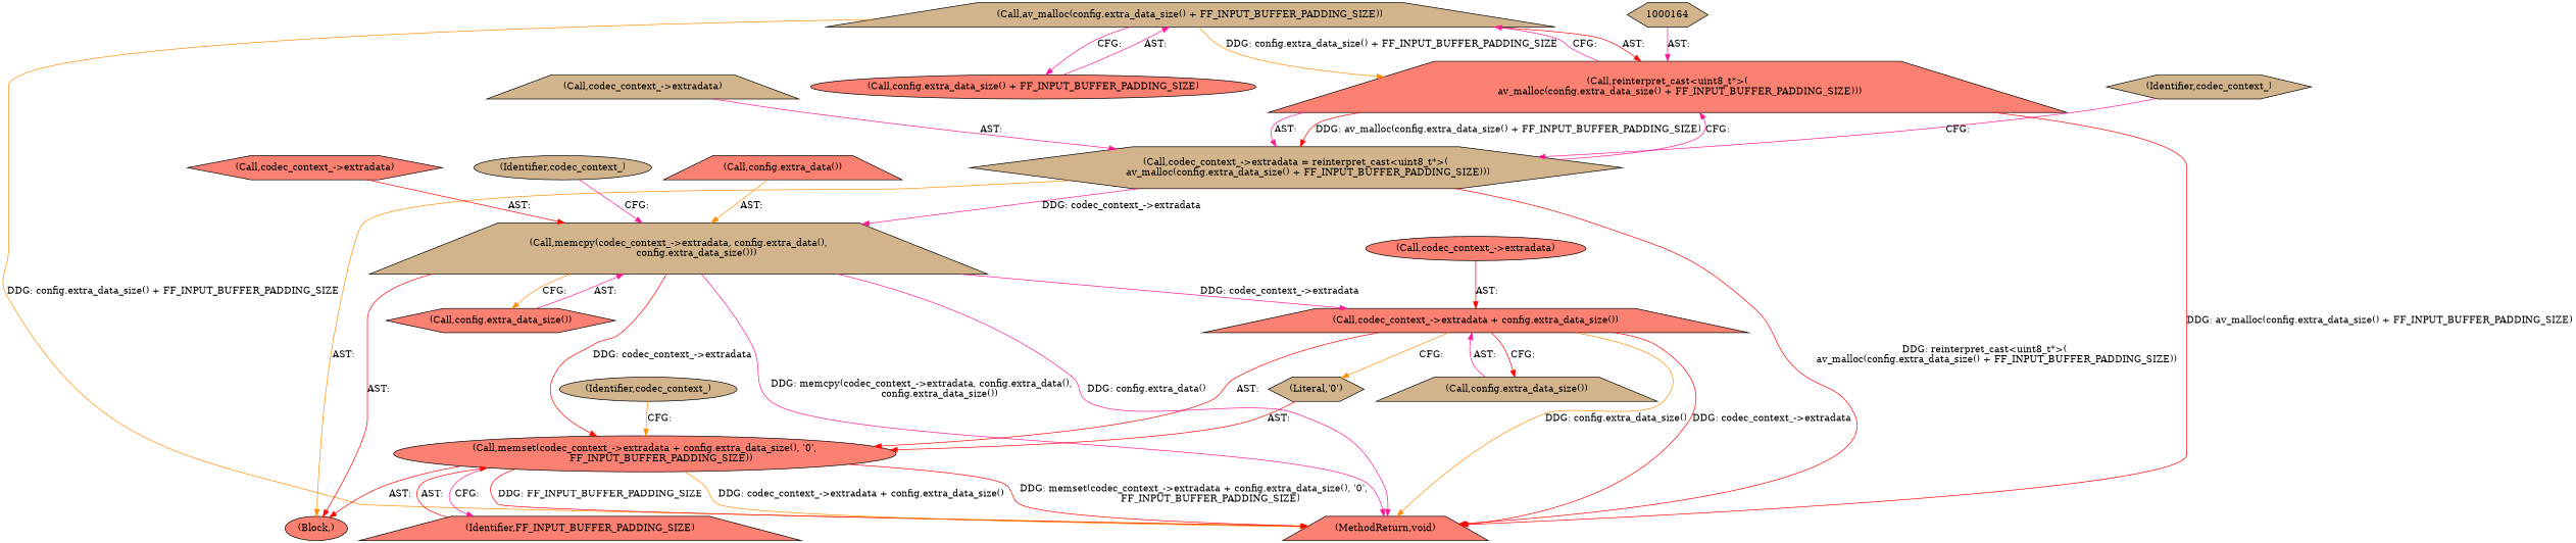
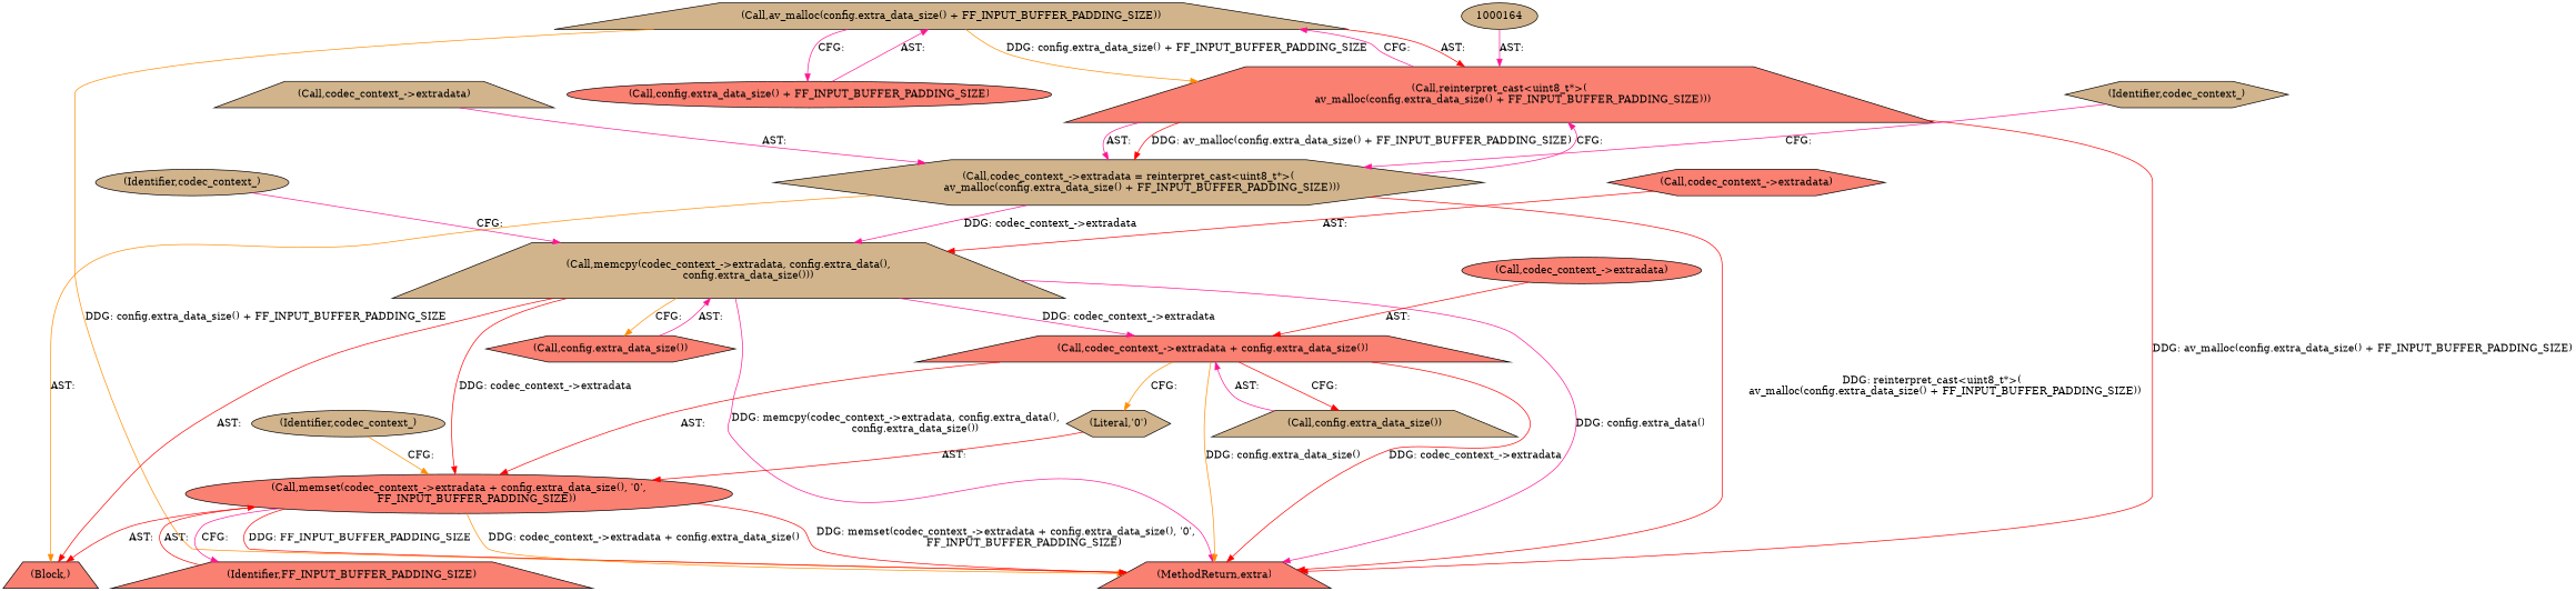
  digraph {
    node [fillcolor=salmon shape=trapezium style=filled]
    edge [color=red]
    n1 [fillcolor=tan label="(Call,av_malloc(config.extra_data_size() + FF_INPUT_BUFFER_PADDING_SIZE))"]
    n2 [label="(Call,reinterpret_cast<uint8_t*>(\n        av_malloc(config.extra_data_size() + FF_INPUT_BUFFER_PADDING_SIZE)))"]
-   n3 [label="(MethodReturn,void)"]
+   n3 [label="(MethodReturn,extra)"]
    n4 [label="(Call,config.extra_data_size() + FF_INPUT_BUFFER_PADDING_SIZE)" shape=ellipse]
    n5 [fillcolor=tan label="(Call,codec_context_->extradata = reinterpret_cast<uint8_t*>(\n        av_malloc(config.extra_data_size() + FF_INPUT_BUFFER_PADDING_SIZE)))" shape=hexagon]
    n6 [fillcolor=tan label="(Call,memcpy(codec_context_->extradata, config.extra_data(),\n            config.extra_data_size()))"]
-   n7 [label="(Block,)" shape=ellipse]
+   n7 [label="(Block,)"]
    n8 [label="(Call,memset(codec_context_->extradata + config.extra_data_size(), '\0',\n           FF_INPUT_BUFFER_PADDING_SIZE))" shape=ellipse]
    n9 [label="(Call,codec_context_->extradata + config.extra_data_size())"]
    n10 [label="(Call,config.extra_data_size())" shape=hexagon]
    n11 [label="(Identifier,FF_INPUT_BUFFER_PADDING_SIZE)"]
    n12 [fillcolor=tan label="(Call,config.extra_data_size())"]
    n13 [fillcolor=tan label="(Literal,'\0')" shape=hexagon]
-   n14 [label="(Call,config.extra_data())"]
    n15 [label="(Call,codec_context_->extradata)" shape=hexagon]
    n16 [label="(Call,codec_context_->extradata)" shape=ellipse]
    n17 [fillcolor=tan label="(Call,codec_context_->extradata)"]
    n18 [fillcolor=tan label="(Identifier,codec_context_)" shape=ellipse]
    n19 [fillcolor=tan label="(Identifier,codec_context_)" shape=ellipse]
    n20 [fillcolor=tan label="(Identifier,codec_context_)" shape=hexagon]
-   1000164 [fillcolor=tan shape=hexagon]
+   1000164 [fillcolor=tan shape=ellipse]
    n1 -> n2 [label="AST: "]
    n1 -> n2 [color=darkorange label="DDG: config.extra_data_size() + FF_INPUT_BUFFER_PADDING_SIZE"]
    n1 -> n3 [color=darkorange label="DDG: config.extra_data_size() + FF_INPUT_BUFFER_PADDING_SIZE"]
    n1 -> n4 [color=deeppink label="CFG: "]
    n2 -> n1 [color=deeppink label="CFG: "]
    n2 -> n3 [label="DDG: av_malloc(config.extra_data_size() + FF_INPUT_BUFFER_PADDING_SIZE)"]
    n2 -> n5 [color=deeppink label="AST: "]
    n2 -> n5 [label="DDG: av_malloc(config.extra_data_size() + FF_INPUT_BUFFER_PADDING_SIZE)"]
    n4 -> n1 [color=deeppink label="AST: "]
    n5 -> n2 [color=deeppink label="CFG: "]
    n5 -> n3 [label="DDG: reinterpret_cast<uint8_t*>(\n        av_malloc(config.extra_data_size() + FF_INPUT_BUFFER_PADDING_SIZE))"]
    n5 -> n6 [color=deeppink label="DDG: codec_context_->extradata"]
    n5 -> n7 [color=darkorange label="AST: "]
    n6 -> n3 [color=deeppink label="DDG: memcpy(codec_context_->extradata, config.extra_data(),\n            config.extra_data_size())"]
    n6 -> n3 [color=deeppink label="DDG: config.extra_data()"]
    n6 -> n7 [label="AST: "]
    n6 -> n8 [label="DDG: codec_context_->extradata"]
    n6 -> n9 [color=deeppink label="DDG: codec_context_->extradata"]
    n6 -> n10 [color=darkorange label="CFG: "]
    n8 -> n3 [label="DDG: FF_INPUT_BUFFER_PADDING_SIZE"]
    n8 -> n3 [color=darkorange label="DDG: codec_context_->extradata + config.extra_data_size()"]
    n8 -> n3 [label="DDG: memset(codec_context_->extradata + config.extra_data_size(), '\0',\n           FF_INPUT_BUFFER_PADDING_SIZE)"]
    n8 -> n7 [label="AST: "]
    n8 -> n11 [color=deeppink label="CFG: "]
    n9 -> n3 [color=darkorange label="DDG: config.extra_data_size()"]
    n9 -> n3 [label="DDG: codec_context_->extradata"]
    n9 -> n8 [label="AST: "]
    n9 -> n12 [label="CFG: "]
    n9 -> n13 [color=darkorange label="CFG: "]
    n10 -> n6 [color=deeppink label="AST: "]
    n11 -> n8 [label="AST: "]
    n12 -> n9 [color=deeppink label="AST: "]
    n13 -> n8 [label="AST: "]
-   n14 -> n6 [color=darkorange label="AST: "]
    n15 -> n6 [label="AST: "]
    n16 -> n9 [label="AST: "]
    n17 -> n5 [color=deeppink label="AST: "]
    n18 -> n8 [color=darkorange label="CFG: "]
    n19 -> n6 [color=deeppink label="CFG: "]
    n20 -> n5 [color=deeppink label="CFG: "]
    1000164 -> n2 [color=deeppink label="AST: "]
  }
